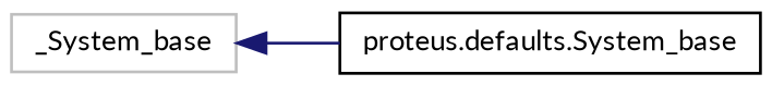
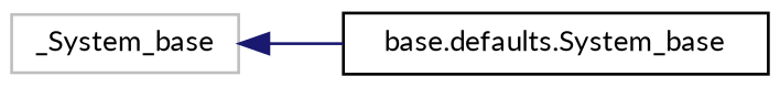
  digraph {
    rankdir=LR
    fontname=Lato
    node [fillcolor=white fontname=Lato fontsize=10 shape=record style=filled]
    n1 [color=grey75 height=0.2 label=_System_base width=0.4]
-   n2 [color=black height=0.2 label="proteus.defaults.System_base" width=0.4]
+   n2 [color=black height=0.2 label="base.defaults.System_base" width=0.4]
    n1 -> n2 [color=midnightblue dir=back fontname=Lato fontsize=10 labelfontname=Helvetica labelfontsize=10 style=solid]
  }
